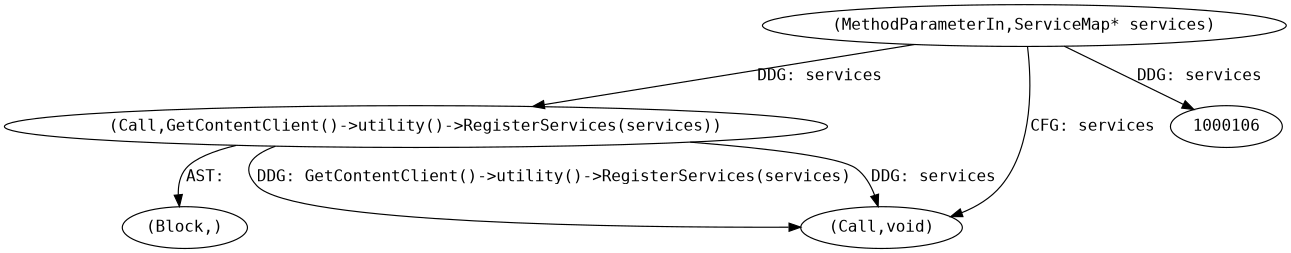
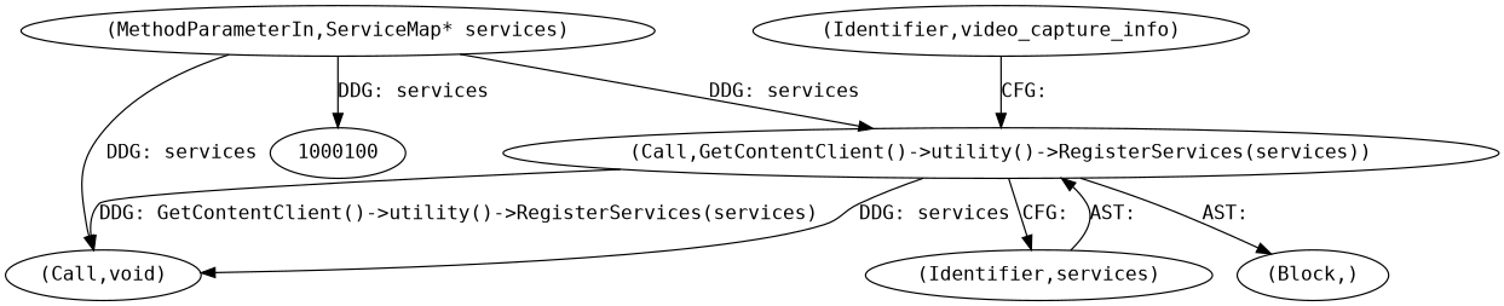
  digraph {
    fontname="DejaVu Sans Mono"
    node [fontname="DejaVu Sans Mono"]
    edge [fontname="DejaVu Sans Mono"]
    n1 [label="(MethodParameterIn,ServiceMap* services)"]
    n2 [label="(Call,GetContentClient()->utility()->RegisterServices(services))"]
    n3 [label="(Call,void)"]
-   1000100 [label=1000106]
+   1000100
+   n5 [label="(Identifier,services)"]
    n6 [label="(Block,)"]
+   n7 [label="(Identifier,video_capture_info)"]
    n1 -> n2 [label="DDG: services"]
-   n1 -> n3 [label="CFG: services"]
+   n1 -> n3 [label="DDG: services"]
    n1 -> 1000100 [label="DDG: services"]
    n2 -> n3 [label="DDG: services"]
    n2 -> n3 [label="DDG: GetContentClient()->utility()->RegisterServices(services)"]
+   n2 -> n5 [label="CFG: "]
    n2 -> n6 [label="AST: "]
+   n5 -> n2 [label="AST: "]
+   n7 -> n2 [label="CFG: "]
  }
